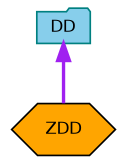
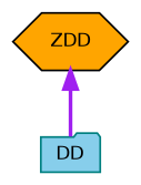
  digraph {
    node [fontname=Helvetica fontsize=10 style=filled]
    n1 [color=black fillcolor=orange fontcolor=black height=0.2 label=ZDD shape=hexagon width=0.4]
    n2 [color=teal fillcolor=skyblue height=0.2 label=DD shape=folder width=0.4]
-   n2 -> n1 [color=purple dir=back fontname=Helvetica fontsize=10 labelfontname=Helvetica labelfontsize=10 style=bold]
+   n1 -> n2 [color=purple dir=back fontname=Helvetica fontsize=10 labelfontname=Helvetica labelfontsize=10 style=bold]
  }
